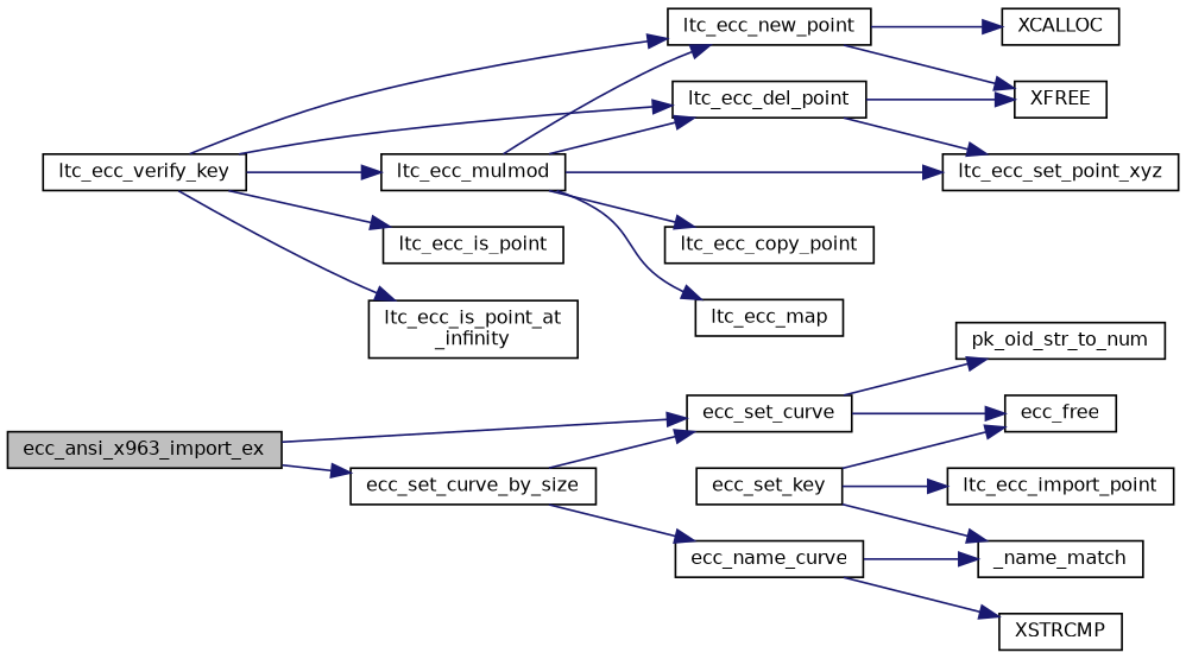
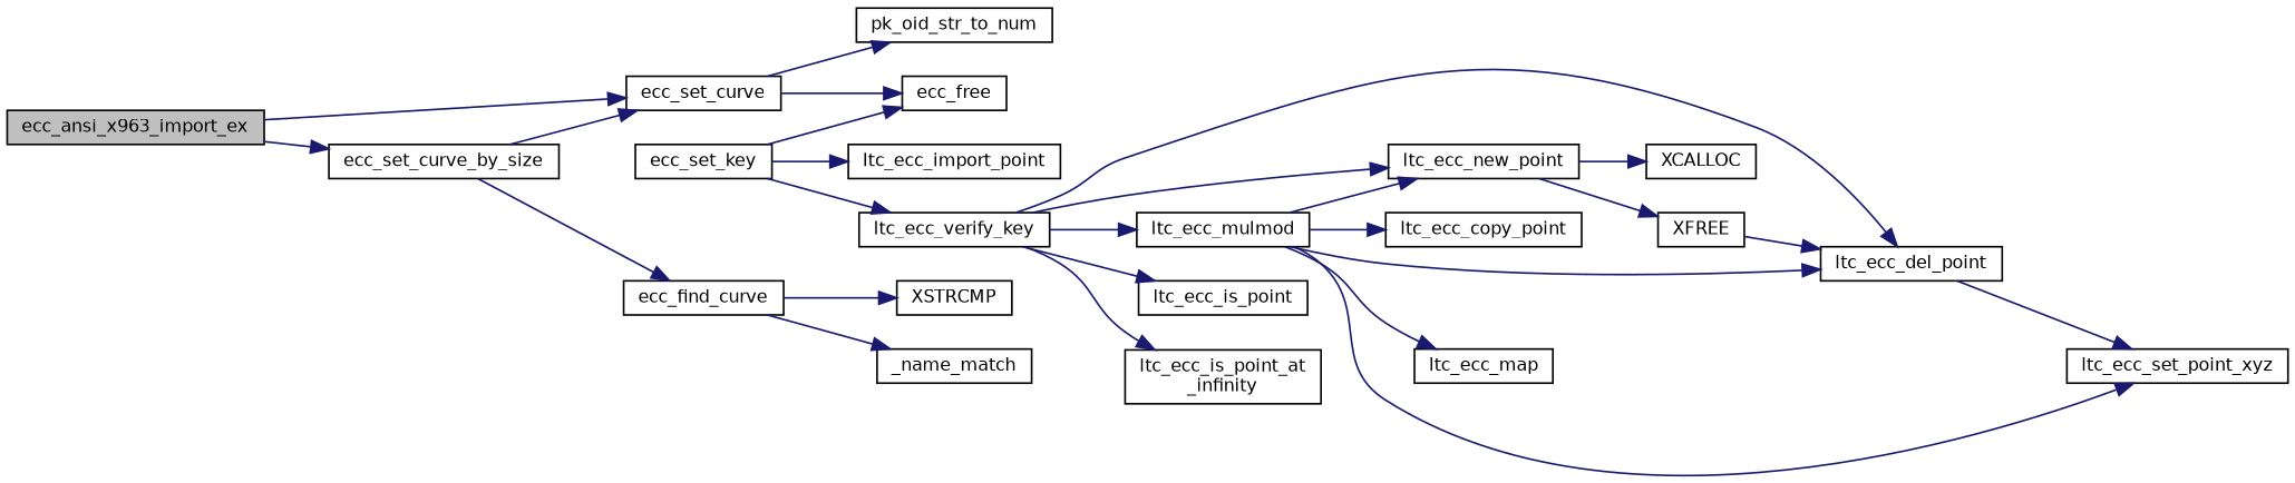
  digraph {
    rankdir=LR
    node [color=black fillcolor=white fontname=Helvetica fontsize=10 shape=record style=filled]
    edge [color=midnightblue fontname=Helvetica fontsize=10 labelfontname=Helvetica labelfontsize=10 style=solid]
    n1 [fillcolor=grey75 fontcolor=black height=0.2 label=ecc_ansi_x963_import_ex width=0.4]
    n2 [height=0.2 label=ecc_set_curve width=0.4]
    n3 [height=0.2 label=ecc_set_curve_by_size width=0.4]
    n4 [height=0.2 label=pk_oid_str_to_num width=0.4]
    n5 [height=0.2 label=ecc_free width=0.4]
-   n6 [height=0.2 label=ecc_name_curve width=0.4]
+   n6 [height=0.2 label=ecc_find_curve width=0.4]
    n7 [height=0.2 label=ecc_set_key width=0.4]
    n8 [height=0.2 label=ltc_ecc_import_point width=0.4]
    n9 [height=0.2 label=ltc_ecc_verify_key width=0.4]
    n10 [height=0.2 label=XSTRCMP width=0.4]
    n11 [height=0.2 label=_name_match width=0.4]
    n12 [height=0.2 label=ltc_ecc_del_point width=0.4]
    n13 [height=0.2 label=ltc_ecc_is_point width=0.4]
    n14 [height=0.2 label="ltc_ecc_is_point_at\l_infinity" width=0.4]
    n15 [height=0.2 label=ltc_ecc_mulmod width=0.4]
    n16 [height=0.2 label=ltc_ecc_new_point width=0.4]
    n17 [height=0.2 label=XFREE width=0.4]
    n18 [height=0.2 label=ltc_ecc_set_point_xyz width=0.4]
    n19 [height=0.2 label=ltc_ecc_copy_point width=0.4]
    n20 [height=0.2 label=ltc_ecc_map width=0.4]
    n21 [height=0.2 label=XCALLOC width=0.4]
    n1 -> n2
    n1 -> n3
    n2 -> n4
    n2 -> n5
    n3 -> n2
    n3 -> n6
    n6 -> n10
    n6 -> n11
    n7 -> n5
    n7 -> n8
-   n7 -> n11
+   n7 -> n9
    n9 -> n12
    n9 -> n13
    n9 -> n14
    n9 -> n15
    n9 -> n16
-   n12 -> n17
+   n17 -> n12
    n12 -> n18
    n15 -> n12
    n15 -> n16
    n15 -> n18
    n15 -> n19
    n15 -> n20
    n16 -> n17
    n16 -> n21
  }
